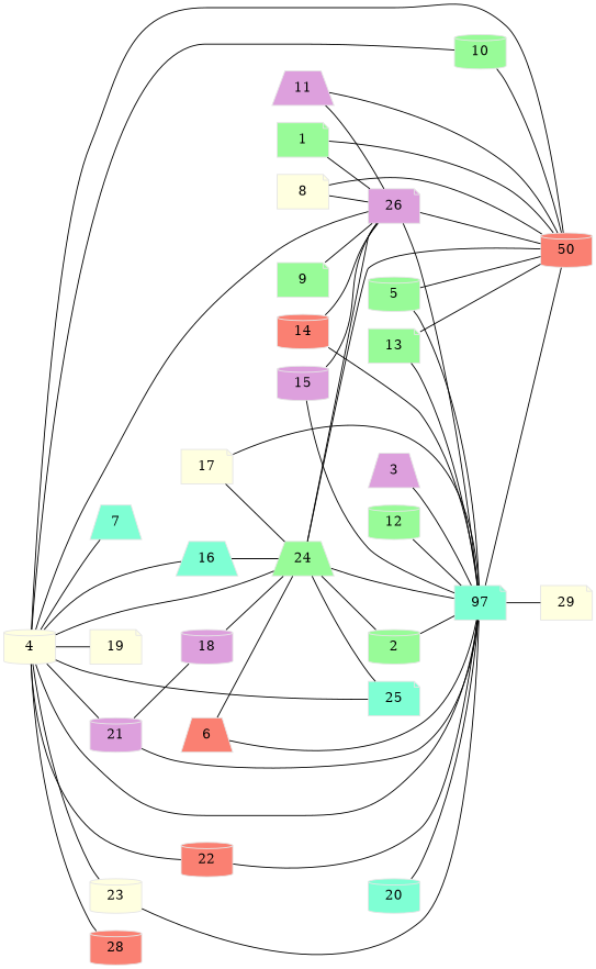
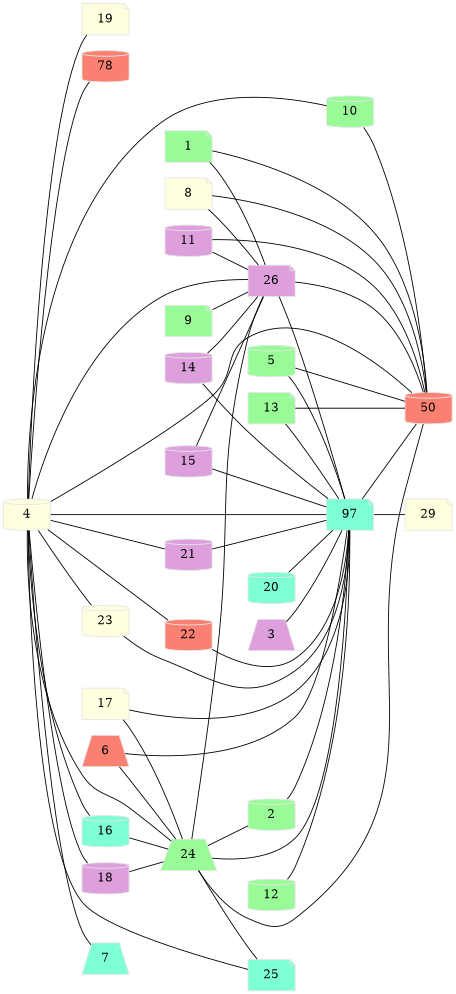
  graph {
    rankdir=LR
    node [color=gray90 fillcolor=palegreen shape=cylinder style=filled]
    edge [weight=1.0]
    1 [shape=note]
    26 [fillcolor=plum shape=note]
    n3 [fillcolor=salmon label=50]
    n4 [fillcolor=aquamarine label=97 shape=note]
    2
    29 [fillcolor=lightyellow shape=note]
    3 [fillcolor=plum shape=trapezium]
    4 [fillcolor=lightyellow]
    7 [fillcolor=aquamarine shape=trapezium]
    10
-   16 [fillcolor=aquamarine shape=trapezium]
+   16 [fillcolor=aquamarine]
    18 [fillcolor=plum]
    19 [fillcolor=lightyellow shape=note]
    21 [fillcolor=plum]
    22 [fillcolor=salmon]
    23 [fillcolor=lightyellow]
    24 [shape=trapezium]
    25 [fillcolor=aquamarine shape=note]
-   28 [fillcolor=salmon]
+   28 [fillcolor=salmon label=78]
    12
    5
    6 [fillcolor=salmon shape=trapezium]
    8 [fillcolor=lightyellow shape=note]
    9 [shape=note]
-   11 [fillcolor=plum shape=trapezium]
+   11 [fillcolor=plum]
    13 [shape=note]
-   14 [fillcolor=salmon]
+   14 [fillcolor=plum]
    15 [fillcolor=plum]
    17 [fillcolor=lightyellow shape=note]
    20 [fillcolor=aquamarine]
    1 -- 26
    1 -- n3
    26 -- n3 [weight=5.0]
    26 -- n4 [weight=7.0]
    n4 -- n3 [weight=7.0]
    n4 -- 29 [weight=2.0]
    2 -- n4 [weight=2.0]
    3 -- n4
    4 -- 26 [weight=4.0]
    4 -- n3 [weight=5.0]
    4 -- n4 [weight=9.0]
    4 -- 7
    4 -- 10
    4 -- 16
-   21 -- 18 [weight=2.0]
+   4 -- 18 [weight=2.0]
    4 -- 19
    4 -- 21
    4 -- 22
    4 -- 23 [weight=2.0]
    4 -- 24 [weight=3.0]
    4 -- 25
    4 -- 28
    10 -- n3
    16 -- 24
    18 -- 24
    21 -- n4
    22 -- n4
    23 -- n4
    24 -- 26 [weight=3.0]
    24 -- n3 [weight=8.0]
    24 -- n4 [weight=5.0]
    24 -- 2
    24 -- 25
    12 -- n4
    5 -- n3
    5 -- n4
    6 -- n4
    6 -- 24
    8 -- 26
    8 -- n3
    9 -- 26 [weight=2.0]
    11 -- 26
    11 -- n3
    13 -- n3
    13 -- n4
    14 -- 26
    14 -- n4
    15 -- 26
    15 -- n4
    17 -- n4
    17 -- 24
    20 -- n4 [weight=2.0]
  }
